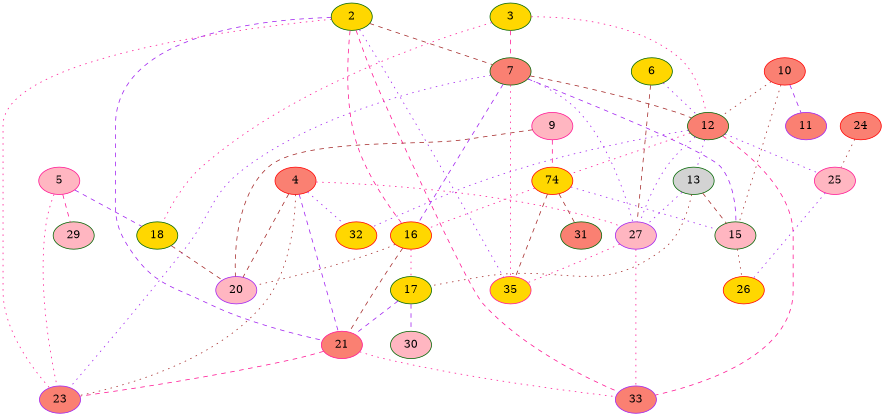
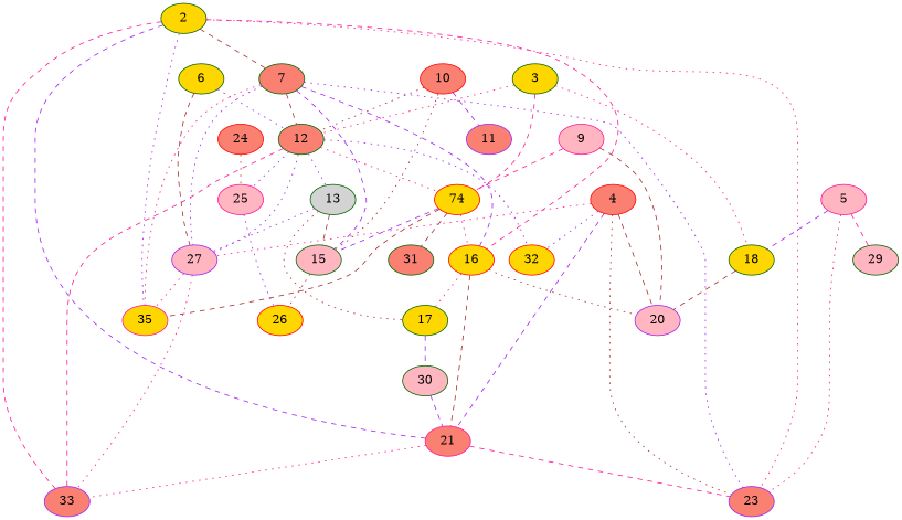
  graph {
    node [color=darkgreen fillcolor=salmon style=filled]
    edge [color=purple style=dotted weight=1.0]
    7
    2 [fillcolor=gold]
    16 [color=red fillcolor=gold]
    21 [color=deeppink]
    23 [color=purple]
    33 [color=purple]
    35 [color=deeppink fillcolor=gold]
    12
    15 [fillcolor=lightpink]
    27 [color=purple fillcolor=lightpink]
    20 [color=purple fillcolor=lightpink]
    17 [fillcolor=gold]
    3 [fillcolor=gold]
    18 [fillcolor=gold]
    32 [color=red fillcolor=gold]
    n16 [color=red fillcolor=gold label=74]
    13 [fillcolor=lightgrey]
    25 [color=deeppink fillcolor=lightpink]
    4 [color=red]
    26 [color=red fillcolor=gold]
    5 [color=deeppink fillcolor=lightpink]
    29 [fillcolor=lightpink]
    6 [fillcolor=gold]
    9 [color=deeppink fillcolor=lightpink]
    31
    10 [color=red]
    11 [color=purple]
    30 [fillcolor=lightpink]
    24 [color=red]
    7 -- 16 [style=dashed]
    7 -- 23
    7 -- 35 [color=deeppink weight=2.0]
    7 -- 12 [color=brown style=dashed]
    7 -- 15 [style=dashed]
    7 -- 27
    2 -- 7 [color=brown style=dashed]
    2 -- 16 [color=deeppink style=dashed]
    2 -- 21 [style=dashed]
    2 -- 23 [color=deeppink]
    2 -- 33 [color=deeppink style=dashed]
    2 -- 35
    16 -- 21 [color=brown style=dashed]
    16 -- 20 [color=brown]
    16 -- 17 [color=deeppink]
    21 -- 23 [color=deeppink style=dashed]
    21 -- 33 [color=deeppink]
    12 -- 33 [color=deeppink style=dashed weight=2.0]
    12 -- 27
    12 -- 32
    12 -- n16 [color=deeppink]
    12 -- 13
    12 -- 25
    15 -- 26 [color=brown]
    27 -- 33 [color=deeppink]
    27 -- 35 [color=deeppink]
-   17 -- 21 [style=dashed]
+   30 -- 21 [style=dashed]
    17 -- 30 [style=dashed]
-   3 -- 7 [color=deeppink style=dashed]
+   3 -- n16 [color=deeppink style=dashed]
    3 -- 12 [color=deeppink]
    3 -- 18 [color=deeppink]
    18 -- 20 [color=brown style=dashed]
    n16 -- 16 [color=deeppink weight=2.0]
    n16 -- 35 [color=brown style=dashed]
-   n16 -- 15
+   n16 -- 15 [style=dashed]
    n16 -- 31 [color=brown style=dashed]
    13 -- 15 [color=brown style=dashed]
    13 -- 27
    13 -- 17 [color=brown]
    25 -- 26
    4 -- 21 [style=dashed]
    4 -- 23 [color=brown]
    4 -- 27 [color=deeppink weight=2.0]
    4 -- 20 [color=brown style=dashed]
    4 -- 32
    5 -- 23 [color=deeppink weight=2.0]
    5 -- 18 [style=dashed]
    5 -- 29 [color=deeppink style=dashed]
    6 -- 12
    6 -- 27 [color=brown style=dashed]
    9 -- 20 [color=brown style=dashed]
    9 -- n16 [color=deeppink style=dashed]
    10 -- 12 [color=brown]
    10 -- 15 [color=brown]
    10 -- 11 [style=dashed weight=2.0]
    24 -- 25 [color=brown]
  }
